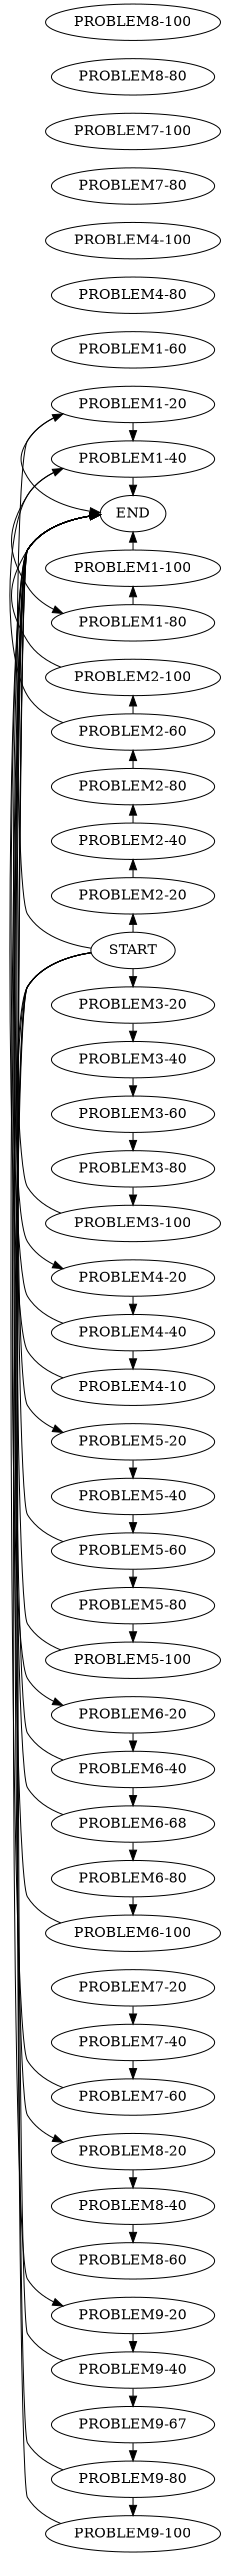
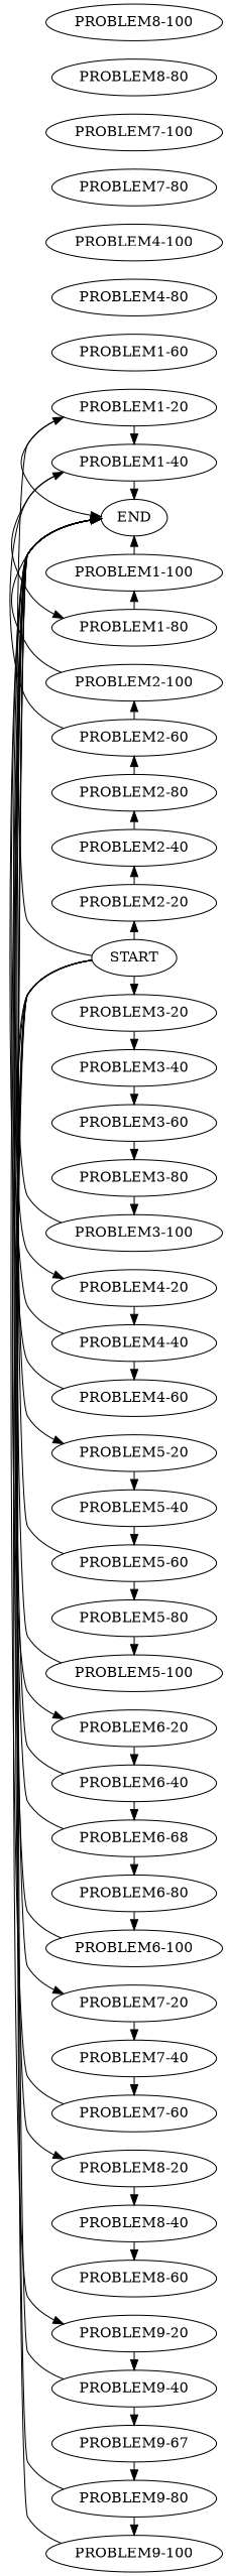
  digraph {
    rankdir=LR
    edge [constraint=false]
    n1 [label="PROBLEM1-20"]
    n2 [label="PROBLEM1-40"]
    n3 [label=END]
    n4 [label="PROBLEM1-80"]
    n5 [label="PROBLEM1-100"]
    n6 [label="PROBLEM1-60"]
    n7 [label="PROBLEM2-20"]
    n8 [label="PROBLEM2-40"]
    n9 [label="PROBLEM2-80"]
    n10 [label="PROBLEM2-60"]
    n11 [label="PROBLEM2-100"]
    n12 [label="PROBLEM3-20"]
    n13 [label="PROBLEM3-40"]
    n14 [label="PROBLEM3-60"]
    n15 [label="PROBLEM3-80"]
    n16 [label="PROBLEM3-100"]
    n17 [label="PROBLEM4-20"]
    n18 [label="PROBLEM4-40"]
-   n19 [label="PROBLEM4-10"]
+   n19 [label="PROBLEM4-60"]
    n20 [label="PROBLEM5-20"]
    n21 [label="PROBLEM5-40"]
    n22 [label="PROBLEM5-60"]
    n23 [label="PROBLEM5-80"]
    n24 [label="PROBLEM5-100"]
    n25 [label="PROBLEM6-20"]
    n26 [label="PROBLEM6-40"]
    n27 [label="PROBLEM6-68"]
    n28 [label="PROBLEM6-80"]
    n29 [label="PROBLEM6-100"]
    n30 [label="PROBLEM7-20"]
    n31 [label="PROBLEM7-40"]
    n32 [label="PROBLEM7-60"]
    n33 [label="PROBLEM8-20"]
    n34 [label="PROBLEM8-40"]
    n35 [label="PROBLEM8-60"]
    n36 [label="PROBLEM9-20"]
    n37 [label="PROBLEM9-40"]
    n38 [label="PROBLEM9-67"]
    n39 [label="PROBLEM9-80"]
    n40 [label="PROBLEM9-100"]
    n41 [label="PROBLEM4-80"]
    n42 [label="PROBLEM4-100"]
    n43 [label="PROBLEM7-80"]
    n44 [label="PROBLEM7-100"]
    n45 [label="PROBLEM8-80"]
    n46 [label="PROBLEM8-100"]
    n47 [label=START]
    n1 -> n2
    n1 -> n3
    n2 -> n3
    n2 -> n4
    n4 -> n5
    n5 -> n3
    n7 -> n8
    n8 -> n9
    n9 -> n10
    n10 -> n2
    n10 -> n11
    n11 -> n3
    n12 -> n13
    n13 -> n14
    n14 -> n15
    n15 -> n16
    n16 -> n3
    n17 -> n18
    n18 -> n3
    n18 -> n19
    n19 -> n3
    n20 -> n21
    n21 -> n22
    n22 -> n3
    n22 -> n23
    n23 -> n24
    n24 -> n3
    n25 -> n26
    n26 -> n3
    n26 -> n27
    n27 -> n3
    n27 -> n28
    n28 -> n29
    n29 -> n3
    n30 -> n31
    n31 -> n32
    n32 -> n3
    n33 -> n34
    n34 -> n35
    n36 -> n37
    n37 -> n3
    n37 -> n38
    n38 -> n39
    n39 -> n3
    n39 -> n40
    n40 -> n3
    n47 -> n1
    n47 -> n7
    n47 -> n12
    n47 -> n17
    n47 -> n20
    n47 -> n25
+   n47 -> n30
    n47 -> n33
    n47 -> n36
  }
